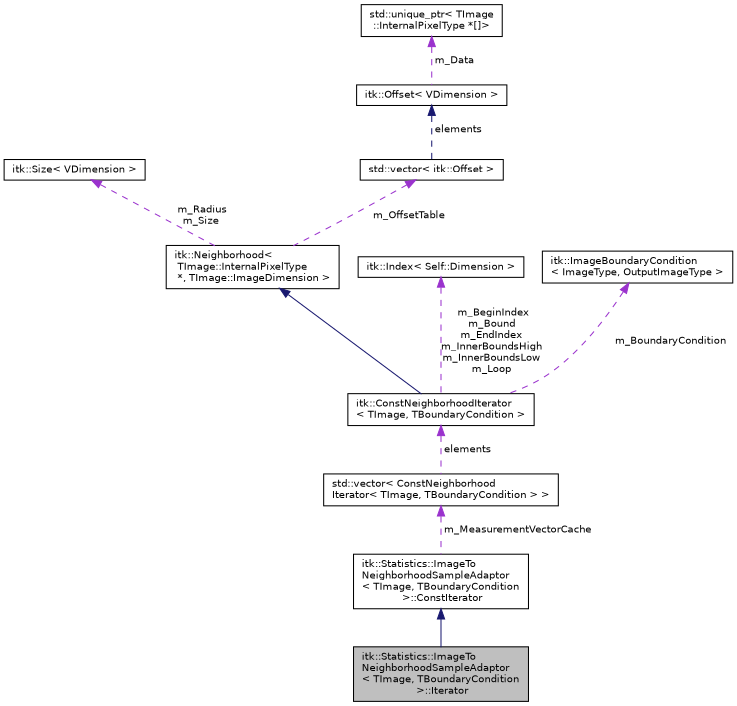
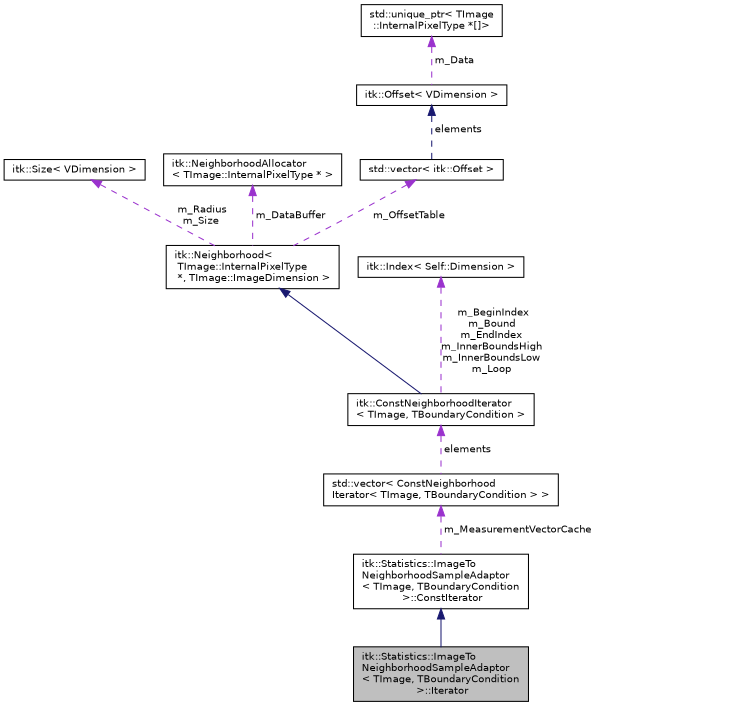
  digraph {
    rankdir=TB
    node [color=black fillcolor=white fontname=Helvetica fontsize=10 shape=record style=filled]
    edge [color=darkorchid3 dir=back fontname=Helvetica fontsize=10 labelfontname=Helvetica labelfontsize=10 style=dashed]
    n1 [fillcolor=grey75 fontcolor=black height=0.2 label="itk::Statistics::ImageTo\lNeighborhoodSampleAdaptor\l\< TImage, TBoundaryCondition\l \>::Iterator" width=0.4]
    n2 [height=0.2 label="itk::Statistics::ImageTo\lNeighborhoodSampleAdaptor\l\< TImage, TBoundaryCondition\l \>::ConstIterator" width=0.4]
    n3 [height=0.2 label="std::vector\< ConstNeighborhood\lIterator\< TImage, TBoundaryCondition \> \>" width=0.4]
    n4 [height=0.2 label="itk::ConstNeighborhoodIterator\l\< TImage, TBoundaryCondition \>" width=0.4]
    n5 [height=0.2 label="itk::Neighborhood\<\l TImage::InternalPixelType\l *, TImage::ImageDimension \>" width=0.4]
    n6 [height=0.2 label="itk::Size\< VDimension \>" width=0.4]
+   n7 [height=0.2 label="itk::NeighborhoodAllocator\l\< TImage::InternalPixelType * \>" width=0.4]
    n8 [height=0.2 label="std::unique_ptr\< TImage\l::InternalPixelType *[]\>" width=0.4]
    n9 [height=0.2 label="itk::Offset\< VDimension \>" width=0.4]
    n10 [height=0.2 label="std::vector\< itk::Offset \>" width=0.4]
    n11 [height=0.2 label="itk::Index\< Self::Dimension \>" width=0.4]
-   n12 [height=0.2 label="itk::ImageBoundaryCondition\l\< ImageType, OutputImageType \>" width=0.4]
    n2 -> n1 [color=midnightblue style=solid]
    n3 -> n2 [label=" m_MeasurementVectorCache"]
    n4 -> n3 [label=" elements"]
    n5 -> n4 [color=midnightblue style=solid]
    n6 -> n5 [label=" m_Radius\nm_Size"]
+   n7 -> n5 [label=" m_DataBuffer"]
    n8 -> n9 [label=" m_Data"]
    n9 -> n10 [color=midnightblue label=" elements"]
    n10 -> n5 [label=" m_OffsetTable"]
    n11 -> n4 [label=" m_BeginIndex\nm_Bound\nm_EndIndex\nm_InnerBoundsHigh\nm_InnerBoundsLow\nm_Loop"]
-   n12 -> n4 [label=" m_BoundaryCondition"]
  }
